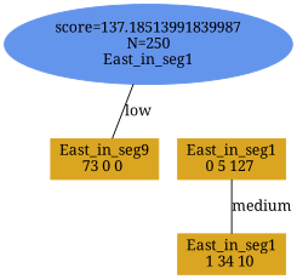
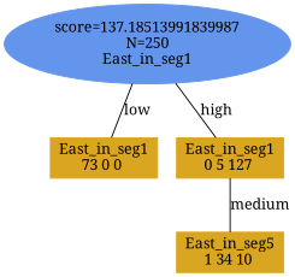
  digraph {
    fontname="Noto Serif"
    node [color=goldenrod fontname="Noto Serif" shape=box style=filled]
    edge [dir=none fontname="Noto Serif"]
    n1 [color=cornflowerblue label="score=137.18513991839987\nN=250\nEast_in_seg1" shape=ellipse]
-   n2 [label="East_in_seg9\n73 0 0 "]
-   n3 [label="East_in_seg1\n1 34 10 "]
+   n2 [label="East_in_seg1\n73 0 0 "]
+   n3 [label="East_in_seg5\n1 34 10 "]
    n4 [label="East_in_seg1\n0 5 127 "]
    subgraph sub_1 {
      rank=same
      n1
    }
    subgraph sub_2 {
      rank=same
      n2
    }
    subgraph sub_3 {
      rank=same
      n3
    }
    subgraph sub_4 {
      rank=same
      n4
    }
    n1 -> n2 [label=low]
+   n1 -> n4 [label=high]
    n4 -> n3 [label=medium]
  }
